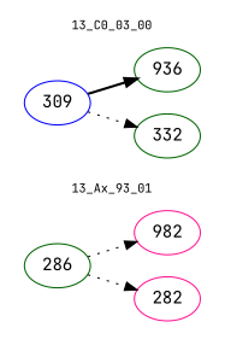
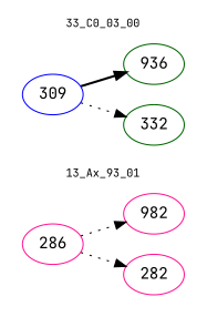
  digraph {
    fontname="JetBrains Mono"
    rankdir=LR
    node [color=deeppink fontname="JetBrains Mono"]
    edge [color=black fontname="JetBrains Mono" style=dotted]
-   n1 [color=darkgreen label=286]
+   n1 [label=286]
    n2 [label=282]
    n3 [label=982]
    n4 [color=blue label=309]
    n5 [color=darkgreen label=332]
    n6 [color=darkgreen label=936]
    subgraph cluster_1 {
      color=white
      fontsize=10
      label="13_Ax_93_01"
      n1
      n2
      n3
    }
    subgraph cluster_2 {
      color=white
      fontsize=10
-     label="13_C0_03_00"
+     label="33_C0_03_00"
      n4
      n5
      n6
    }
    n1 -> n2
    n1 -> n3
    n4 -> n5
    n4 -> n6 [style=bold]
  }
